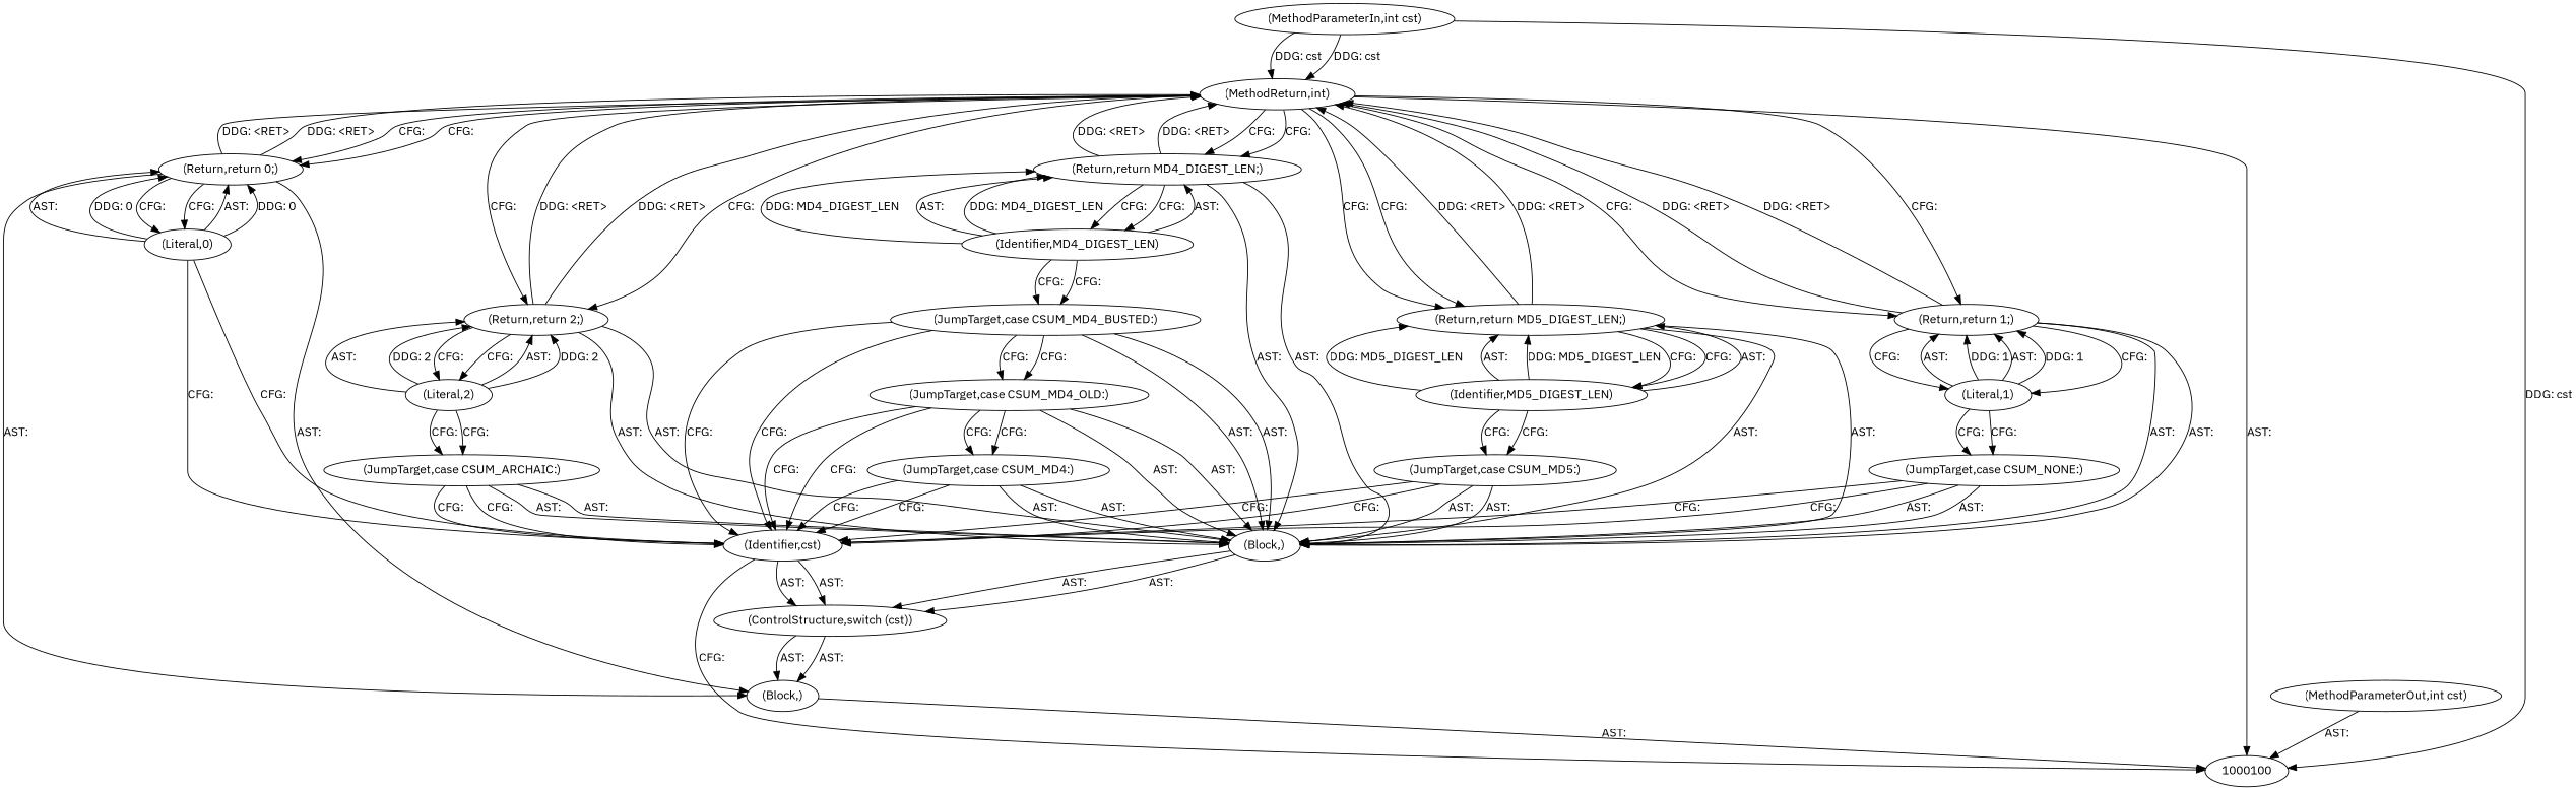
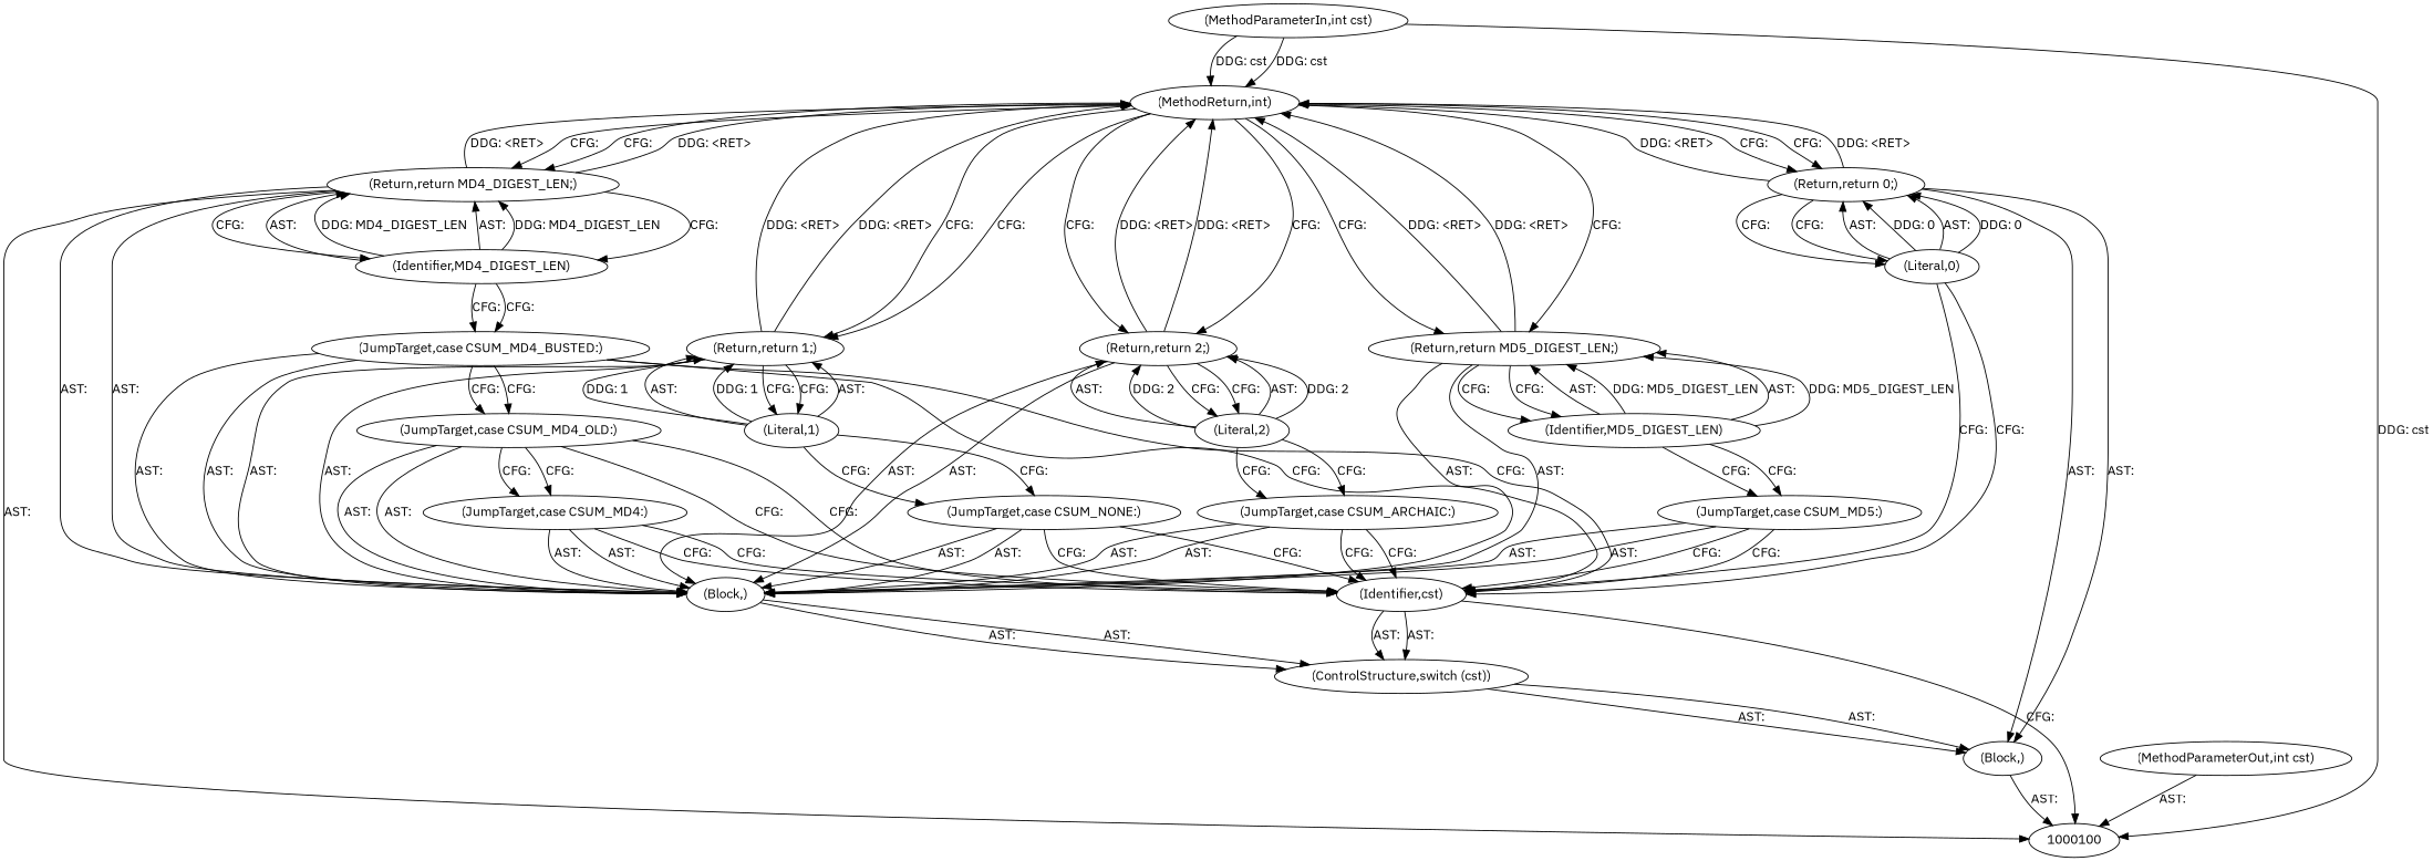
  digraph {
    fontname="IBM Plex Sans"
    node [fontname="IBM Plex Sans"]
    edge [fontname="IBM Plex Sans"]
    n1 [label="(MethodReturn,int)"]
    n2 [label="(Return,return MD4_DIGEST_LEN;)"]
    n3 [label="(Return,return MD5_DIGEST_LEN;)"]
    n4 [label="(Return,return 0;)"]
    n5 [label="(Return,return 1;)"]
    n6 [label="(Return,return 2;)"]
    1000100
    n8 [label="(Block,)"]
    n9 [label="(Identifier,MD4_DIGEST_LEN)"]
    n10 [label="(Identifier,MD5_DIGEST_LEN)"]
    n11 [label="(Literal,0)"]
    n12 [label="(Block,)"]
    n13 [label="(Literal,1)"]
    n14 [label="(Literal,2)"]
    n15 [label="(MethodParameterIn,int cst)"]
    n16 [label="(MethodParameterOut,int cst)"]
    n17 [label="(JumpTarget,case CSUM_MD4_BUSTED:)"]
    n18 [label="(Identifier,cst)"]
    n19 [label="(JumpTarget,case CSUM_MD4_OLD:)"]
    n20 [label="(ControlStructure,switch (cst))"]
    n21 [label="(JumpTarget,case CSUM_MD4:)"]
    n22 [label="(JumpTarget,case CSUM_MD5:)"]
    n23 [label="(JumpTarget,case CSUM_NONE:)"]
    n24 [label="(JumpTarget,case CSUM_ARCHAIC:)"]
    n1 -> n2 [label="CFG: "]
    n1 -> n2 [label="CFG: "]
    n1 -> n3 [label="CFG: "]
    n1 -> n3 [label="CFG: "]
    n1 -> n4 [label="CFG: "]
    n1 -> n4 [label="CFG: "]
    n1 -> n5 [label="CFG: "]
    n1 -> n5 [label="CFG: "]
    n1 -> n6 [label="CFG: "]
    n1 -> n6 [label="CFG: "]
-   n1 -> 1000100 [label="AST: "]
+   n2 -> 1000100 [label="AST: "]
    n2 -> n1 [label="DDG: <RET>"]
    n2 -> n1 [label="DDG: <RET>"]
    n2 -> n8 [label="AST: "]
    n2 -> n8 [label="AST: "]
    n2 -> n9 [label="CFG: "]
    n2 -> n9 [label="CFG: "]
    n3 -> n1 [label="DDG: <RET>"]
    n3 -> n1 [label="DDG: <RET>"]
    n3 -> n8 [label="AST: "]
    n3 -> n8 [label="AST: "]
    n3 -> n10 [label="CFG: "]
    n3 -> n10 [label="CFG: "]
    n4 -> n1 [label="DDG: <RET>"]
    n4 -> n1 [label="DDG: <RET>"]
    n4 -> n11 [label="CFG: "]
    n4 -> n11 [label="CFG: "]
    n4 -> n12 [label="AST: "]
    n4 -> n12 [label="AST: "]
    n5 -> n1 [label="DDG: <RET>"]
    n5 -> n1 [label="DDG: <RET>"]
    n5 -> n8 [label="AST: "]
    n5 -> n8 [label="AST: "]
    n5 -> n13 [label="CFG: "]
    n5 -> n13 [label="CFG: "]
    n6 -> n1 [label="DDG: <RET>"]
    n6 -> n1 [label="DDG: <RET>"]
    n6 -> n8 [label="AST: "]
    n6 -> n8 [label="AST: "]
    n6 -> n14 [label="CFG: "]
    n6 -> n14 [label="CFG: "]
    n8 -> n20 [label="AST: "]
    n8 -> n20 [label="AST: "]
    n9 -> n2 [label="AST: "]
    n9 -> n2 [label="DDG: MD4_DIGEST_LEN"]
    n9 -> n2 [label="AST: "]
    n9 -> n2 [label="DDG: MD4_DIGEST_LEN"]
    n9 -> n17 [label="CFG: "]
    n9 -> n17 [label="CFG: "]
    n10 -> n3 [label="AST: "]
    n10 -> n3 [label="DDG: MD5_DIGEST_LEN"]
    n10 -> n3 [label="AST: "]
    n10 -> n3 [label="DDG: MD5_DIGEST_LEN"]
    n10 -> n22 [label="CFG: "]
    n10 -> n22 [label="CFG: "]
    n11 -> n4 [label="AST: "]
    n11 -> n4 [label="DDG: 0"]
    n11 -> n4 [label="AST: "]
    n11 -> n4 [label="DDG: 0"]
    n11 -> n18 [label="CFG: "]
    n11 -> n18 [label="CFG: "]
    n12 -> 1000100 [label="AST: "]
    n13 -> n5 [label="AST: "]
    n13 -> n5 [label="DDG: 1"]
    n13 -> n5 [label="AST: "]
    n13 -> n5 [label="DDG: 1"]
    n13 -> n23 [label="CFG: "]
    n13 -> n23 [label="CFG: "]
    n14 -> n6 [label="AST: "]
    n14 -> n6 [label="DDG: 2"]
    n14 -> n6 [label="AST: "]
    n14 -> n6 [label="DDG: 2"]
    n14 -> n24 [label="CFG: "]
    n14 -> n24 [label="CFG: "]
    n15 -> n1 [label="DDG: cst"]
    n15 -> n1 [label="DDG: cst"]
    n15 -> 1000100 [label="DDG: cst"]
    n16 -> 1000100 [label="AST: "]
    n17 -> n8 [label="AST: "]
    n17 -> n8 [label="AST: "]
    n17 -> n18 [label="CFG: "]
    n17 -> n18 [label="CFG: "]
    n17 -> n19 [label="CFG: "]
    n17 -> n19 [label="CFG: "]
    n18 -> 1000100 [label="CFG: "]
    n18 -> n20 [label="AST: "]
    n18 -> n20 [label="AST: "]
    n19 -> n8 [label="AST: "]
    n19 -> n8 [label="AST: "]
    n19 -> n18 [label="CFG: "]
    n19 -> n18 [label="CFG: "]
    n19 -> n21 [label="CFG: "]
    n19 -> n21 [label="CFG: "]
    n20 -> n12 [label="AST: "]
    n20 -> n12 [label="AST: "]
    n21 -> n8 [label="AST: "]
    n21 -> n8 [label="AST: "]
    n21 -> n18 [label="CFG: "]
    n21 -> n18 [label="CFG: "]
    n22 -> n8 [label="AST: "]
    n22 -> n8 [label="AST: "]
    n22 -> n18 [label="CFG: "]
    n22 -> n18 [label="CFG: "]
    n23 -> n8 [label="AST: "]
    n23 -> n8 [label="AST: "]
    n23 -> n18 [label="CFG: "]
    n23 -> n18 [label="CFG: "]
    n24 -> n8 [label="AST: "]
    n24 -> n8 [label="AST: "]
    n24 -> n18 [label="CFG: "]
    n24 -> n18 [label="CFG: "]
  }
